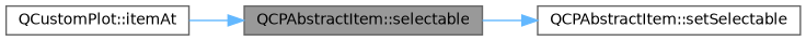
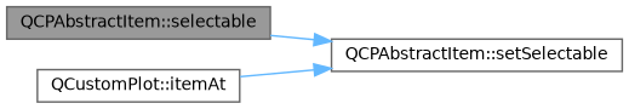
  digraph {
    rankdir=RL
    node [color=grey40 fillcolor=white fontname=Helvetica fontsize=10 shape=box style=filled]
    edge [color=steelblue1 dir=back fontname=Helvetica fontsize=10 labelfontname=Helvetica labelfontsize=10 style=solid]
    n1 [color=gray40 fillcolor=grey60 fontcolor=black height=0.2 label="QCPAbstractItem::selectable" width=0.4]
    n2 [height=0.2 label="QCustomPlot::itemAt" width=0.4]
    n3 [height=0.2 label="QCPAbstractItem::setSelectable" width=0.4]
-   n1 -> n2
+   n3 -> n2
    n3 -> n1
  }
